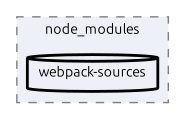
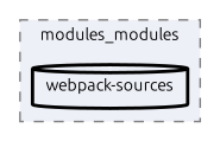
  digraph {
    compound=true
    fontname=Ubuntu
    n1 [color=black fillcolor="#edf0f7" fontname=Ubuntu fontsize=10 height=0.2 label="webpack-sources" shape=cylinder style="filled,bold" width=0.4]
    subgraph cluster_1 {
      bgcolor="#edf0f7"
      fontsize=10
-     label=node_modules
+     label=modules_modules
      pencolor=grey50
      style="filled,dashed"
      n1
    }
  }
